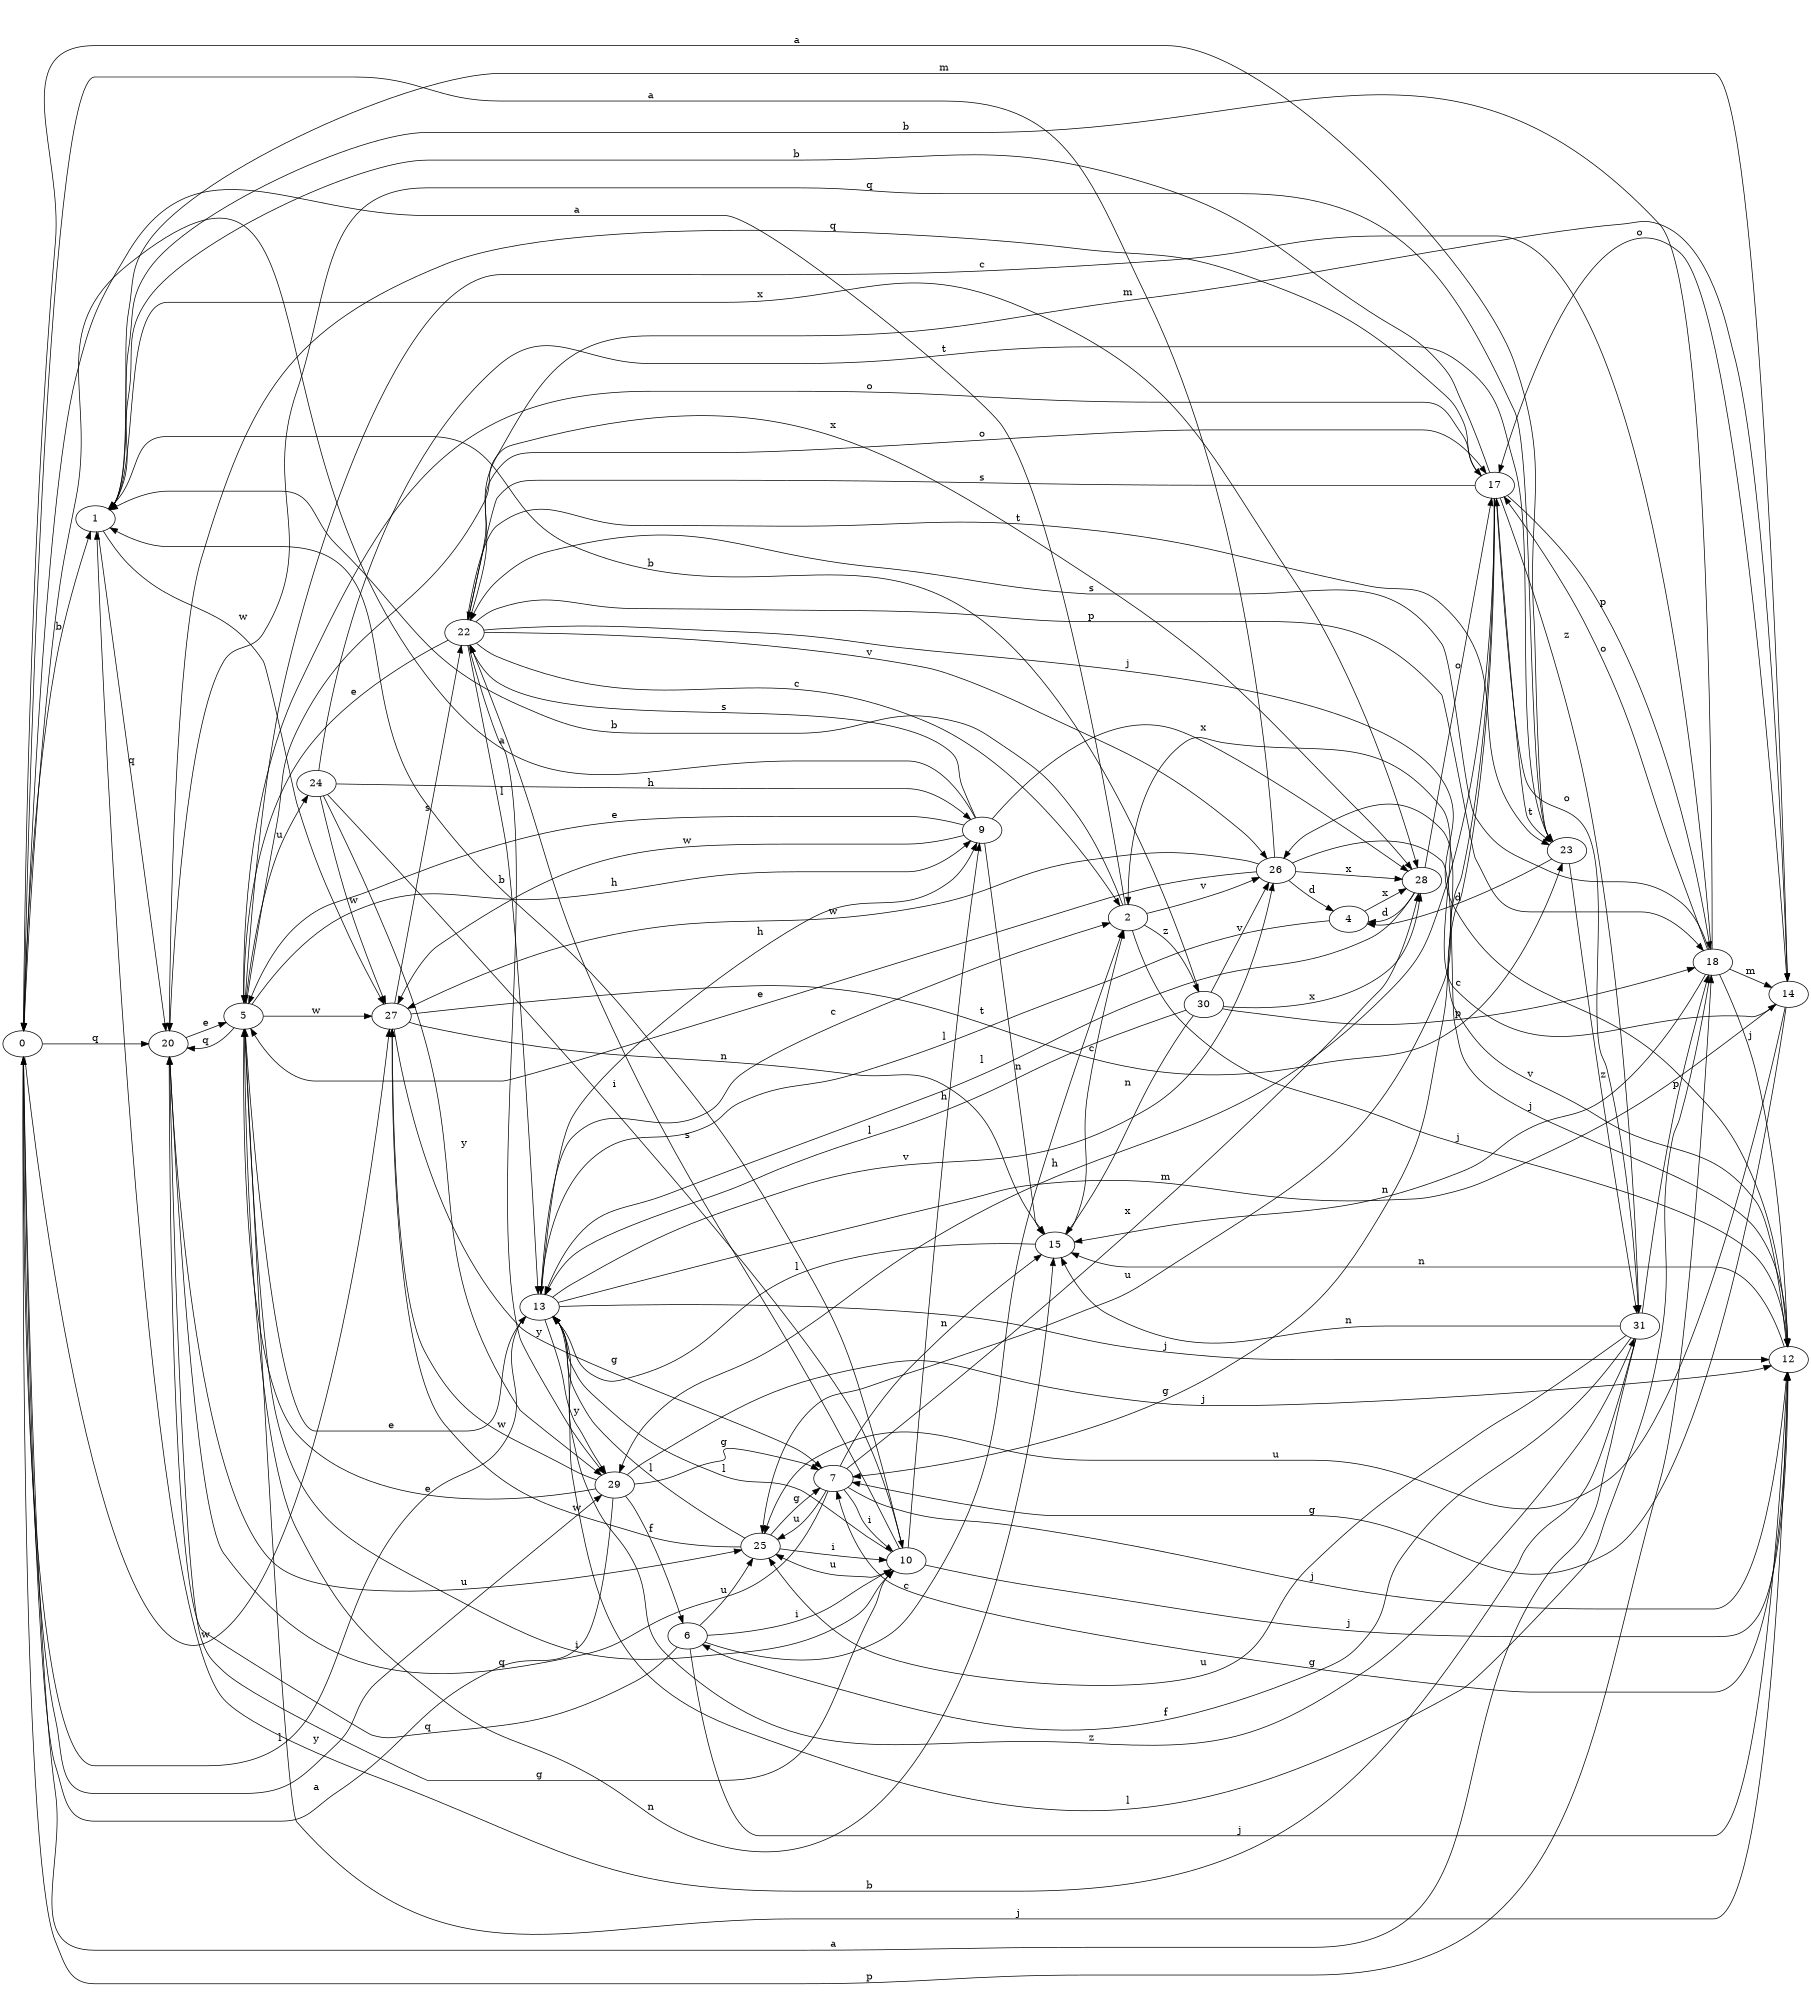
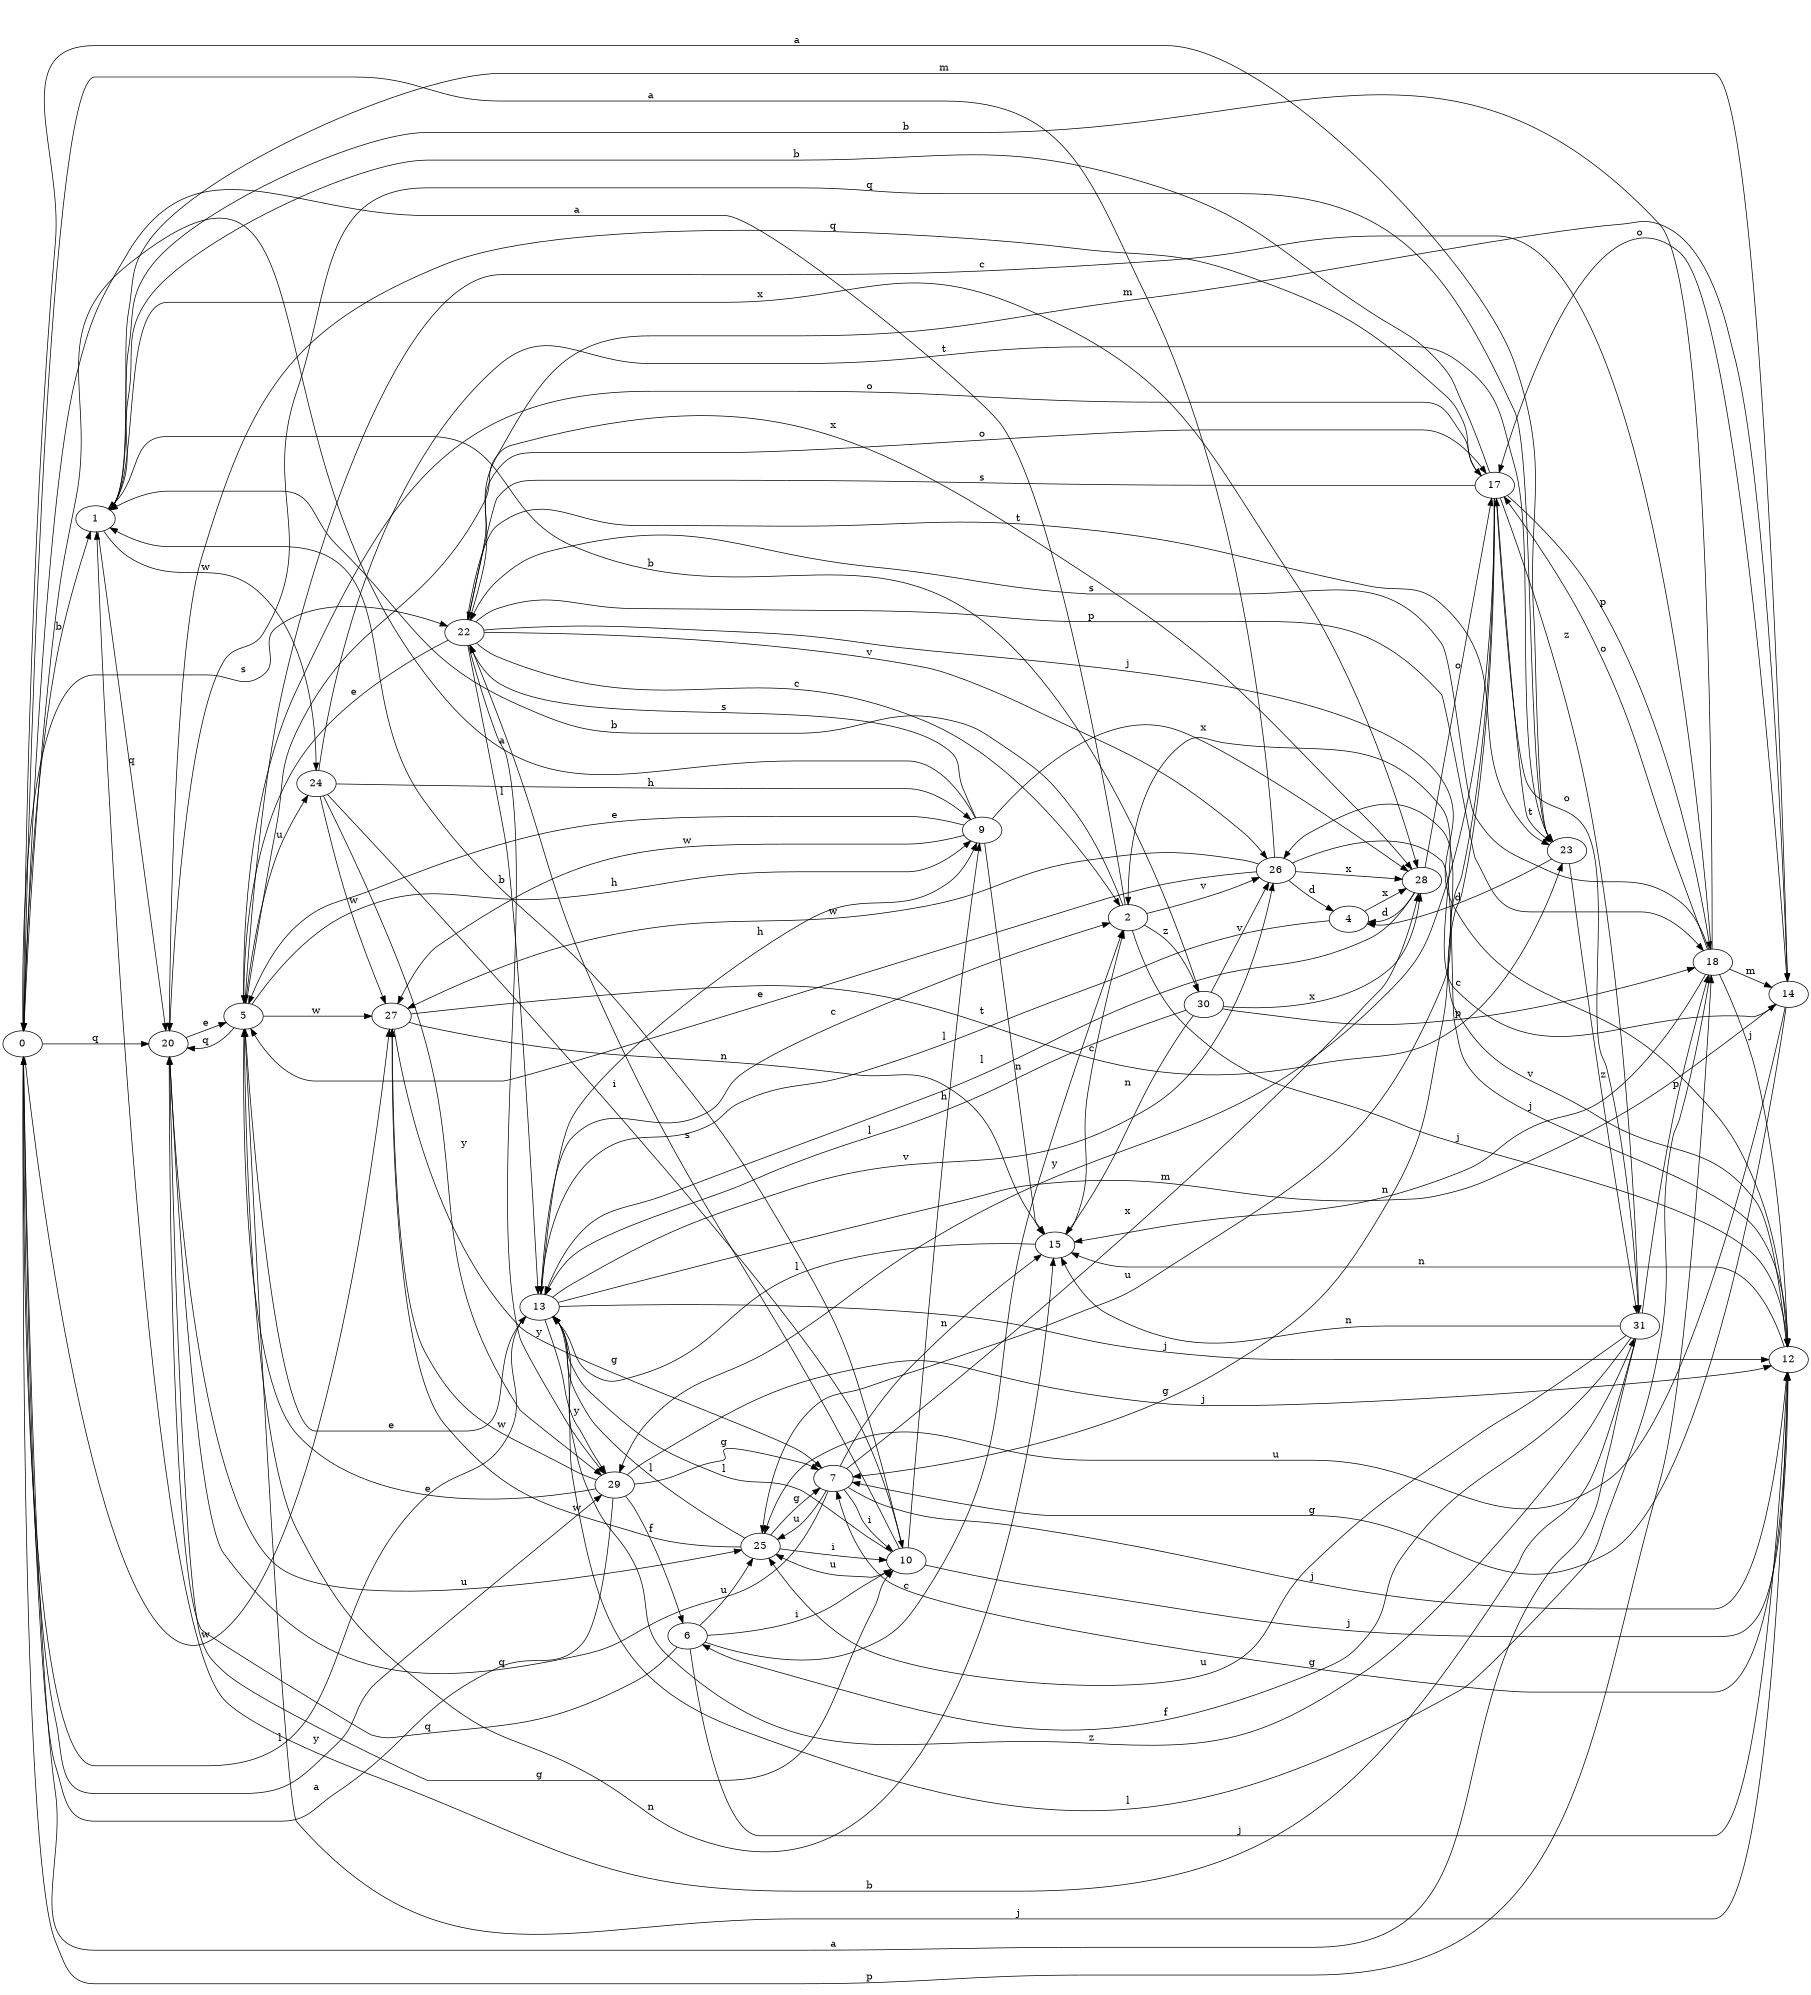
  strict digraph {
    rankdir=LR
    0
    1
    13
    18
    20
    22
    27
    29
    14
    28
    2
    12
    26
    5
    9
    31
    15
    17
    10
    25
    23
    7
    6
    4
    30
    24
    0 -> 1 [label=b]
    0 -> 13 [label=l]
    0 -> 18 [label=p]
    0 -> 20 [label=q]
-   27 -> 22 [label=s]
+   0 -> 22 [label=s]
    0 -> 27 [label=w]
    0 -> 29 [label=y]
    1 -> 20 [label=q]
-   1 -> 27 [label=w]
+   1 -> 24 [label=w]
    1 -> 14 [label=m]
    1 -> 28 [label=x]
    13 -> 29 [label=y]
    13 -> 14 [label=m]
    13 -> 2 [label=c]
    13 -> 12 [label=j]
    13 -> 26 [label=v]
    13 -> 5 [label=e]
    13 -> 9 [label=h]
    13 -> 31 [label=z]
    18 -> 1 [label=b]
    18 -> 13 [label=l]
    18 -> 22 [label=s]
    18 -> 14 [label=m]
    18 -> 12 [label=j]
    18 -> 5 [label=c]
    18 -> 15 [label=n]
    18 -> 17 [label=o]
    20 -> 5 [label=e]
    20 -> 10 [label=g]
    20 -> 25 [label=u]
    22 -> 13 [label=l]
    22 -> 18 [label=p]
    22 -> 29 [label=y]
    22 -> 14 [label=m]
    22 -> 2 [label=c]
    22 -> 12 [label=j]
    22 -> 26 [label=v]
    22 -> 5 [label=e]
    22 -> 17 [label=o]
    22 -> 23 [label=t]
    27 -> 15 [label=n]
    27 -> 23 [label=t]
    27 -> 7 [label=g]
    29 -> 0 [label=a]
    29 -> 27 [label=w]
    29 -> 12 [label=j]
    29 -> 5 [label=e]
    29 -> 7 [label=g]
    29 -> 6 [label=f]
    14 -> 2 [label=c]
    14 -> 17 [label=o]
    14 -> 25 [label=u]
    14 -> 7 [label=g]
    28 -> 13 [label=l]
    28 -> 17 [label=o]
    28 -> 4 [label=d]
    2 -> 0 [label=a]
    2 -> 1 [label=b]
    2 -> 12 [label=j]
    2 -> 26 [label=v]
    2 -> 30 [label=z]
    12 -> 26 [label=v]
    12 -> 15 [label=n]
    12 -> 7 [label=g]
    26 -> 0 [label=a]
    26 -> 27 [label=w]
    26 -> 28 [label=x]
    26 -> 12 [label=j]
    26 -> 5 [label=e]
    26 -> 4 [label=d]
    5 -> 20 [label=q]
    5 -> 27 [label=w]
    5 -> 28 [label=x]
    5 -> 12 [label=j]
    5 -> 9 [label=h]
    5 -> 15 [label=n]
    5 -> 17 [label=o]
-   5 -> 10 [label=i]
    5 -> 24 [label=u]
    9 -> 0 [label=a]
    9 -> 22 [label=s]
    9 -> 27 [label=w]
    9 -> 28 [label=x]
    9 -> 5 [label=e]
    9 -> 15 [label=n]
    31 -> 0 [label=a]
    31 -> 1 [label=b]
    31 -> 18 [label=p]
    31 -> 15 [label=n]
    31 -> 17 [label=o]
    31 -> 25 [label=u]
    31 -> 6 [label=f]
    15 -> 13 [label=l]
    15 -> 2 [label=c]
    17 -> 1 [label=b]
    17 -> 18 [label=p]
    17 -> 20 [label=q]
    17 -> 22 [label=s]
-   17 -> 29 [label=h]
+   17 -> 29 [label=y]
    17 -> 31 [label=z]
    17 -> 25 [label=u]
    17 -> 23 [label=t]
    17 -> 7 [label=g]
    10 -> 1 [label=b]
    10 -> 13 [label=l]
    10 -> 22 [label=s]
    10 -> 12 [label=j]
    10 -> 9 [label=h]
    10 -> 25 [label=u]
    25 -> 13 [label=l]
    25 -> 27 [label=w]
    25 -> 10 [label=i]
    25 -> 7 [label=g]
    23 -> 0 [label=a]
    23 -> 20 [label=q]
    23 -> 31 [label=z]
    23 -> 4 [label=d]
    7 -> 20 [label=q]
    7 -> 28 [label=x]
    7 -> 12 [label=j]
    7 -> 15 [label=n]
    7 -> 10 [label=i]
    7 -> 25 [label=u]
    6 -> 20 [label=q]
    6 -> 2 [label=c]
    6 -> 12 [label=j]
    6 -> 10 [label=i]
    6 -> 25 [label=u]
    4 -> 13 [label=l]
    4 -> 28 [label=x]
    30 -> 1 [label=b]
    30 -> 13 [label=l]
    30 -> 18 [label=p]
    30 -> 28 [label=x]
    30 -> 26 [label=v]
    30 -> 15 [label=n]
    24 -> 27 [label=w]
    24 -> 29 [label=y]
    24 -> 9 [label=h]
    24 -> 10 [label=i]
    24 -> 23 [label=t]
  }
